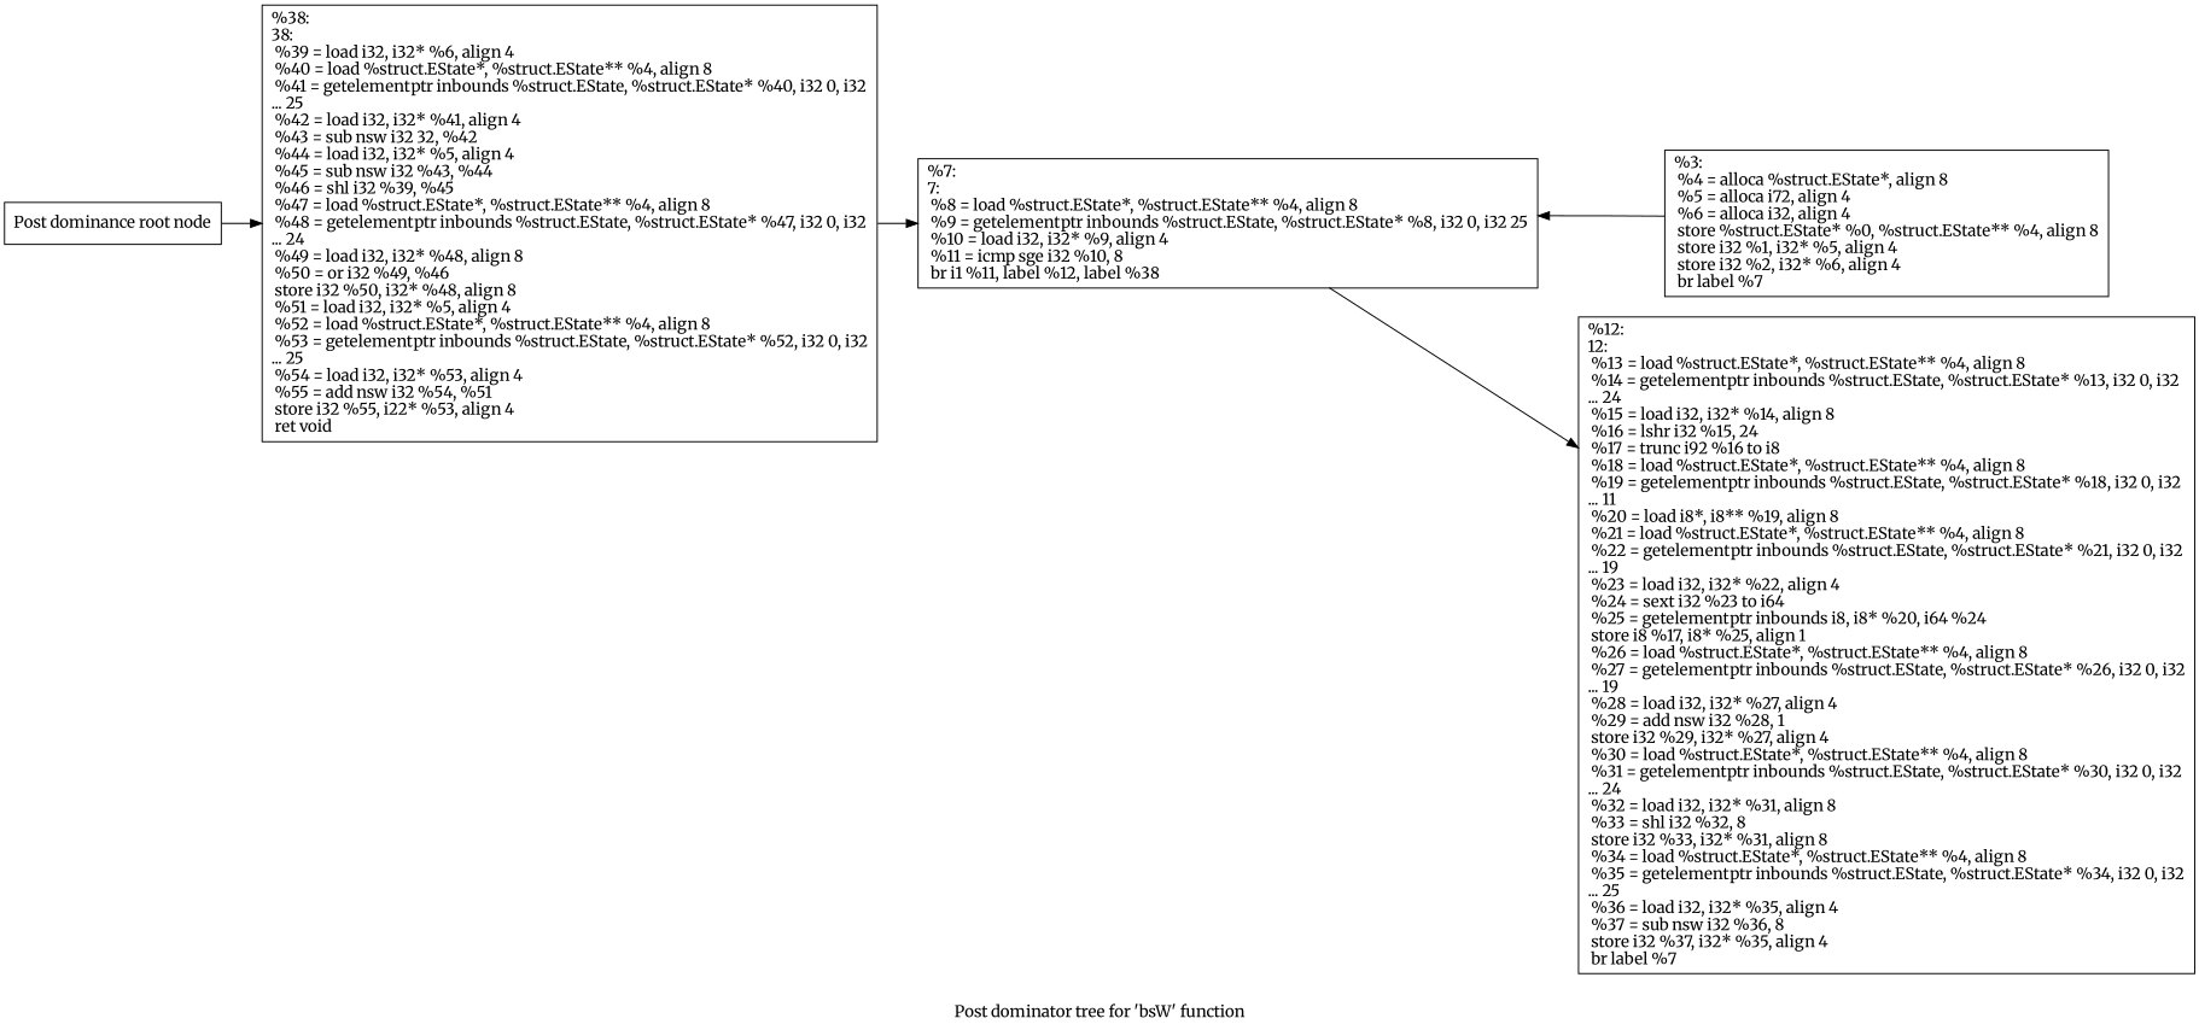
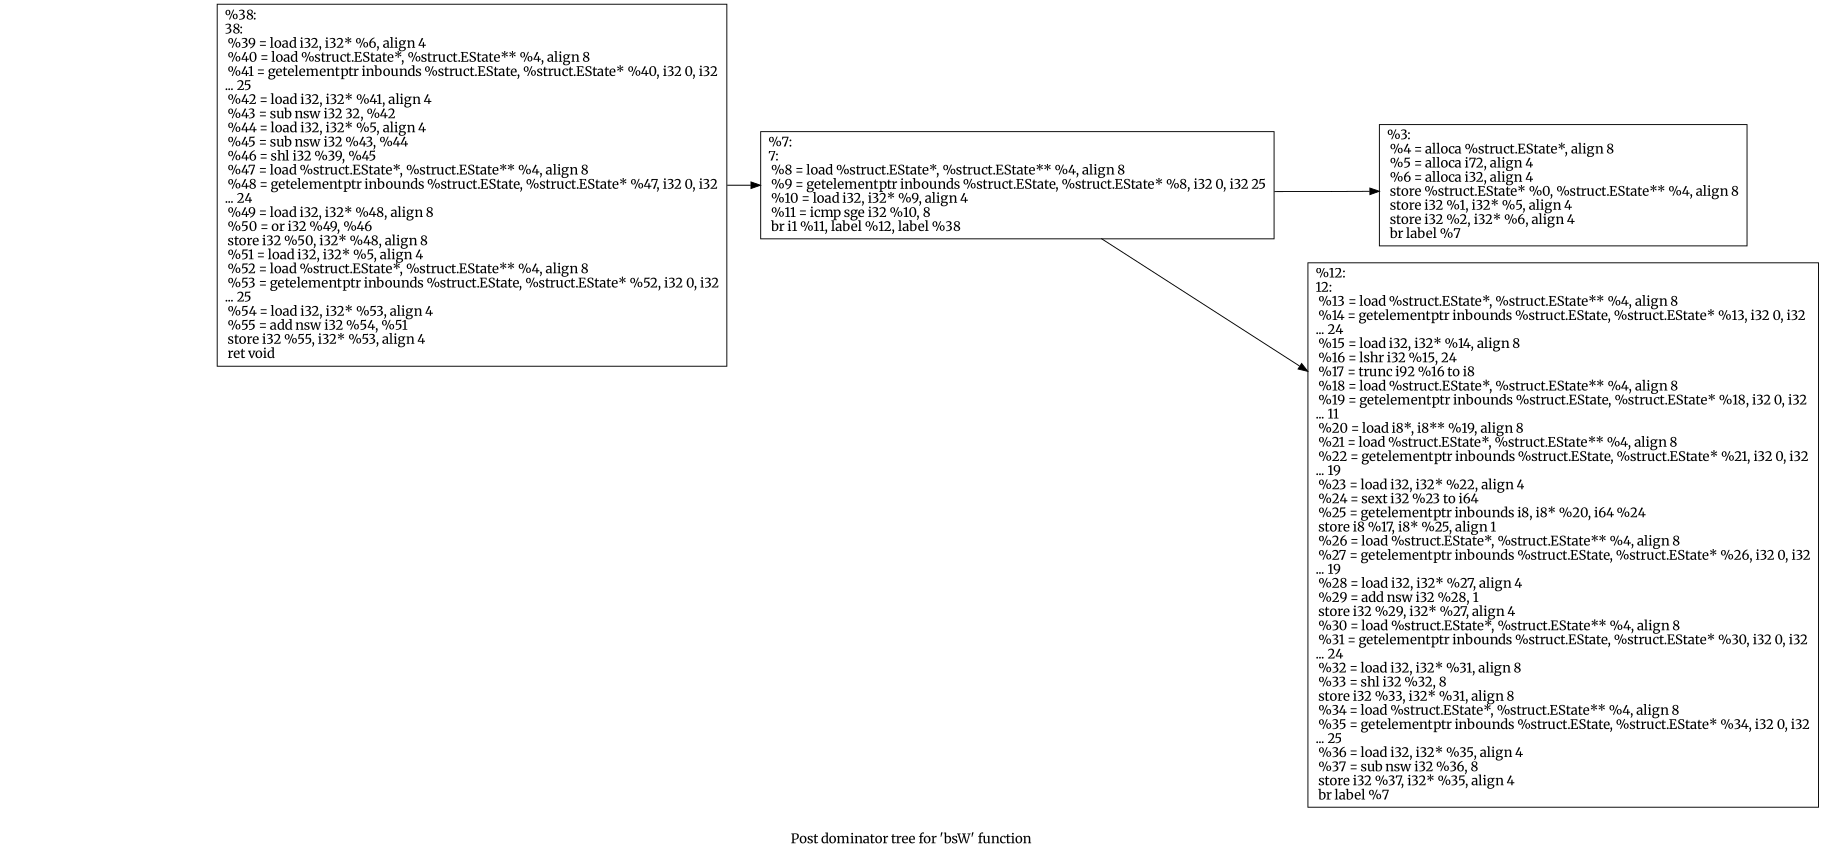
  digraph {
    fontname=Merriweather
    label="Post dominator tree for 'bsW' function"
    rankdir=LR
    node [fontname=Merriweather shape=record]
    edge [fontname=Merriweather]
-   n1 [label="{Post dominance root node}"]
-   n2 [label="{%38:\l38:                                               \l  %39 = load i32, i32* %6, align 4\l  %40 = load %struct.EState*, %struct.EState** %4, align 8\l  %41 = getelementptr inbounds %struct.EState, %struct.EState* %40, i32 0, i32\l... 25\l  %42 = load i32, i32* %41, align 4\l  %43 = sub nsw i32 32, %42\l  %44 = load i32, i32* %5, align 4\l  %45 = sub nsw i32 %43, %44\l  %46 = shl i32 %39, %45\l  %47 = load %struct.EState*, %struct.EState** %4, align 8\l  %48 = getelementptr inbounds %struct.EState, %struct.EState* %47, i32 0, i32\l... 24\l  %49 = load i32, i32* %48, align 8\l  %50 = or i32 %49, %46\l  store i32 %50, i32* %48, align 8\l  %51 = load i32, i32* %5, align 4\l  %52 = load %struct.EState*, %struct.EState** %4, align 8\l  %53 = getelementptr inbounds %struct.EState, %struct.EState* %52, i32 0, i32\l... 25\l  %54 = load i32, i32* %53, align 4\l  %55 = add nsw i32 %54, %51\l  store i32 %55, i22* %53, align 4\l  ret void\l}"]
+   n2 [label="{%38:\l38:                                               \l  %39 = load i32, i32* %6, align 4\l  %40 = load %struct.EState*, %struct.EState** %4, align 8\l  %41 = getelementptr inbounds %struct.EState, %struct.EState* %40, i32 0, i32\l... 25\l  %42 = load i32, i32* %41, align 4\l  %43 = sub nsw i32 32, %42\l  %44 = load i32, i32* %5, align 4\l  %45 = sub nsw i32 %43, %44\l  %46 = shl i32 %39, %45\l  %47 = load %struct.EState*, %struct.EState** %4, align 8\l  %48 = getelementptr inbounds %struct.EState, %struct.EState* %47, i32 0, i32\l... 24\l  %49 = load i32, i32* %48, align 8\l  %50 = or i32 %49, %46\l  store i32 %50, i32* %48, align 8\l  %51 = load i32, i32* %5, align 4\l  %52 = load %struct.EState*, %struct.EState** %4, align 8\l  %53 = getelementptr inbounds %struct.EState, %struct.EState* %52, i32 0, i32\l... 25\l  %54 = load i32, i32* %53, align 4\l  %55 = add nsw i32 %54, %51\l  store i32 %55, i32* %53, align 4\l  ret void\l}"]
    n3 [label="{%7:\l7:                                                \l  %8 = load %struct.EState*, %struct.EState** %4, align 8\l  %9 = getelementptr inbounds %struct.EState, %struct.EState* %8, i32 0, i32 25\l  %10 = load i32, i32* %9, align 4\l  %11 = icmp sge i32 %10, 8\l  br i1 %11, label %12, label %38\l}"]
    n4 [label="{%3:\l  %4 = alloca %struct.EState*, align 8\l  %5 = alloca i72, align 4\l  %6 = alloca i32, align 4\l  store %struct.EState* %0, %struct.EState** %4, align 8\l  store i32 %1, i32* %5, align 4\l  store i32 %2, i32* %6, align 4\l  br label %7\l}"]
    n5 [label="{%12:\l12:                                               \l  %13 = load %struct.EState*, %struct.EState** %4, align 8\l  %14 = getelementptr inbounds %struct.EState, %struct.EState* %13, i32 0, i32\l... 24\l  %15 = load i32, i32* %14, align 8\l  %16 = lshr i32 %15, 24\l  %17 = trunc i92 %16 to i8\l  %18 = load %struct.EState*, %struct.EState** %4, align 8\l  %19 = getelementptr inbounds %struct.EState, %struct.EState* %18, i32 0, i32\l... 11\l  %20 = load i8*, i8** %19, align 8\l  %21 = load %struct.EState*, %struct.EState** %4, align 8\l  %22 = getelementptr inbounds %struct.EState, %struct.EState* %21, i32 0, i32\l... 19\l  %23 = load i32, i32* %22, align 4\l  %24 = sext i32 %23 to i64\l  %25 = getelementptr inbounds i8, i8* %20, i64 %24\l  store i8 %17, i8* %25, align 1\l  %26 = load %struct.EState*, %struct.EState** %4, align 8\l  %27 = getelementptr inbounds %struct.EState, %struct.EState* %26, i32 0, i32\l... 19\l  %28 = load i32, i32* %27, align 4\l  %29 = add nsw i32 %28, 1\l  store i32 %29, i32* %27, align 4\l  %30 = load %struct.EState*, %struct.EState** %4, align 8\l  %31 = getelementptr inbounds %struct.EState, %struct.EState* %30, i32 0, i32\l... 24\l  %32 = load i32, i32* %31, align 8\l  %33 = shl i32 %32, 8\l  store i32 %33, i32* %31, align 8\l  %34 = load %struct.EState*, %struct.EState** %4, align 8\l  %35 = getelementptr inbounds %struct.EState, %struct.EState* %34, i32 0, i32\l... 25\l  %36 = load i32, i32* %35, align 4\l  %37 = sub nsw i32 %36, 8\l  store i32 %37, i32* %35, align 4\l  br label %7\l}"]
-   n1 -> n2
    n2 -> n3
-   n4 -> n3
+   n3 -> n4
    n3 -> n5
  }
